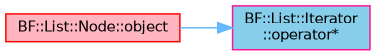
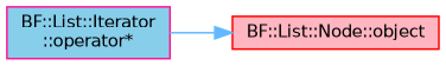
  digraph {
    rankdir=LR
    node [fontname=Helvetica fontsize=10 shape=box style=filled]
    n1 [color=deeppink fillcolor=skyblue fontcolor=black height=0.2 label="BF::List::Iterator\l::operator*" width=0.4]
    n2 [color=red fillcolor=lightpink height=0.2 label="BF::List::Node::object" width=0.4]
-   n2 -> n1 [color=steelblue1 fontname=Helvetica fontsize=10 labelfontname=Helvetica labelfontsize=10 style=solid]
+   n1 -> n2 [color=steelblue1 fontname=Helvetica fontsize=10 labelfontname=Helvetica labelfontsize=10 style=solid]
  }
